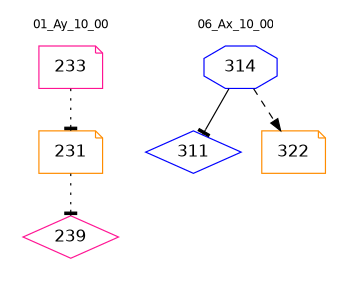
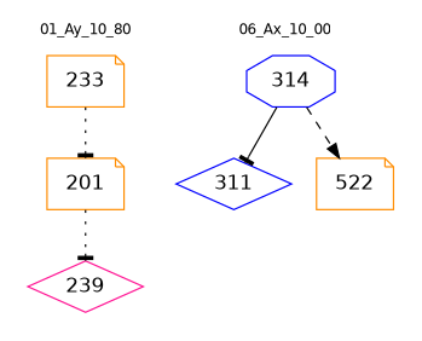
  digraph {
    fontname="DejaVu Sans"
    node [color=deeppink fontname="DejaVu Sans" shape=note]
    edge [arrowhead=tee color=black fontname="DejaVu Sans" style=dotted]
-   n1 [label=233]
-   n2 [color=darkorange label=231]
+   n1 [color=darkorange label=233]
+   n2 [color=darkorange label=201]
    n3 [label=239 shape=diamond]
    n4 [color=blue label=314 shape=octagon]
    n5 [color=blue label=311 shape=diamond]
-   n6 [color=darkorange label=322]
+   n6 [color=darkorange label=522]
    subgraph cluster_1 {
      color=white
      fontsize=10
-     label="01_Ay_10_00"
+     label="01_Ay_10_80"
      n1
      n2
      n3
    }
    subgraph cluster_2 {
      color=white
      fontsize=10
      label="06_Ax_10_00"
      n4
      n5
      n6
    }
    n1 -> n2
    n2 -> n3
    n4 -> n5 [style=solid]
    n4 -> n6 [arrowhead=normal style=dashed]
  }
